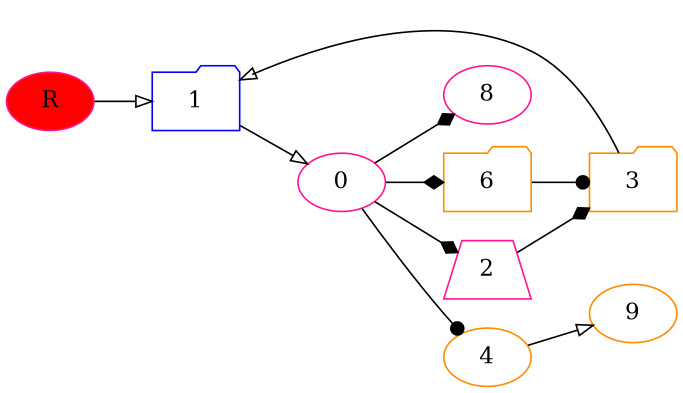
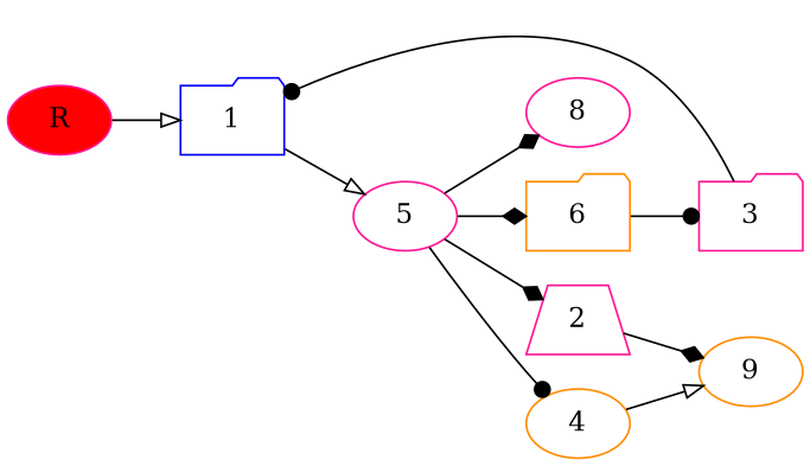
  digraph {
    rankdir=LR
    node [color=deeppink shape=ellipse]
    edge [arrowhead=diamond]
    1 [color=blue shape=folder]
-   5 [label=0]
+   5
    2 [shape=trapezium]
    4 [color=darkorange]
    6 [color=darkorange shape=folder]
    8
-   3 [color=darkorange shape=folder]
+   3 [shape=folder]
    9 [color=darkorange]
    R [fillcolor="#ff0000" style=filled]
    1 -> 5 [arrowhead=onormal]
    5 -> 2
    5 -> 4 [arrowhead=dot]
    5 -> 6
    5 -> 8
-   2 -> 3
+   2 -> 9
    4 -> 9 [arrowhead=onormal]
    6 -> 3 [arrowhead=dot]
-   3 -> 1 [arrowhead=onormal]
+   3 -> 1 [arrowhead=dot]
    R -> 1 [arrowhead=onormal]
  }
